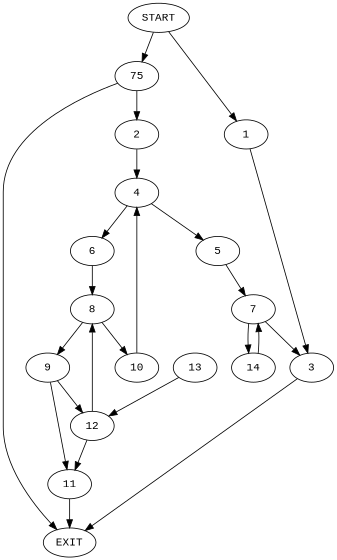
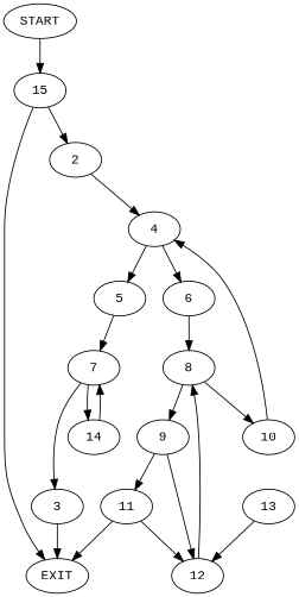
  digraph {
    fontname="Liberation Mono"
    node [fontname="Liberation Mono"]
    edge [fontname="Liberation Mono"]
    n1 [label=START]
-   1
-   15 [label=75]
+   15
    3
    n5 [label=EXIT]
    2
    4
    5
    6
    7
    8
    14
    9
    10
    11
    12
    13
-   n1 -> 1
    n1 -> 15
-   1 -> 3
    15 -> n5
    15 -> 2
    3 -> n5
    2 -> 4
    4 -> 5
    4 -> 6
    5 -> 7
    6 -> 8
    7 -> 3
    7 -> 14
    8 -> 9
    8 -> 10
    14 -> 7
    9 -> 11
    9 -> 12
    10 -> 4
    11 -> n5
-   12 -> 11
+   11 -> 12
    12 -> 8
    13 -> 12
  }
